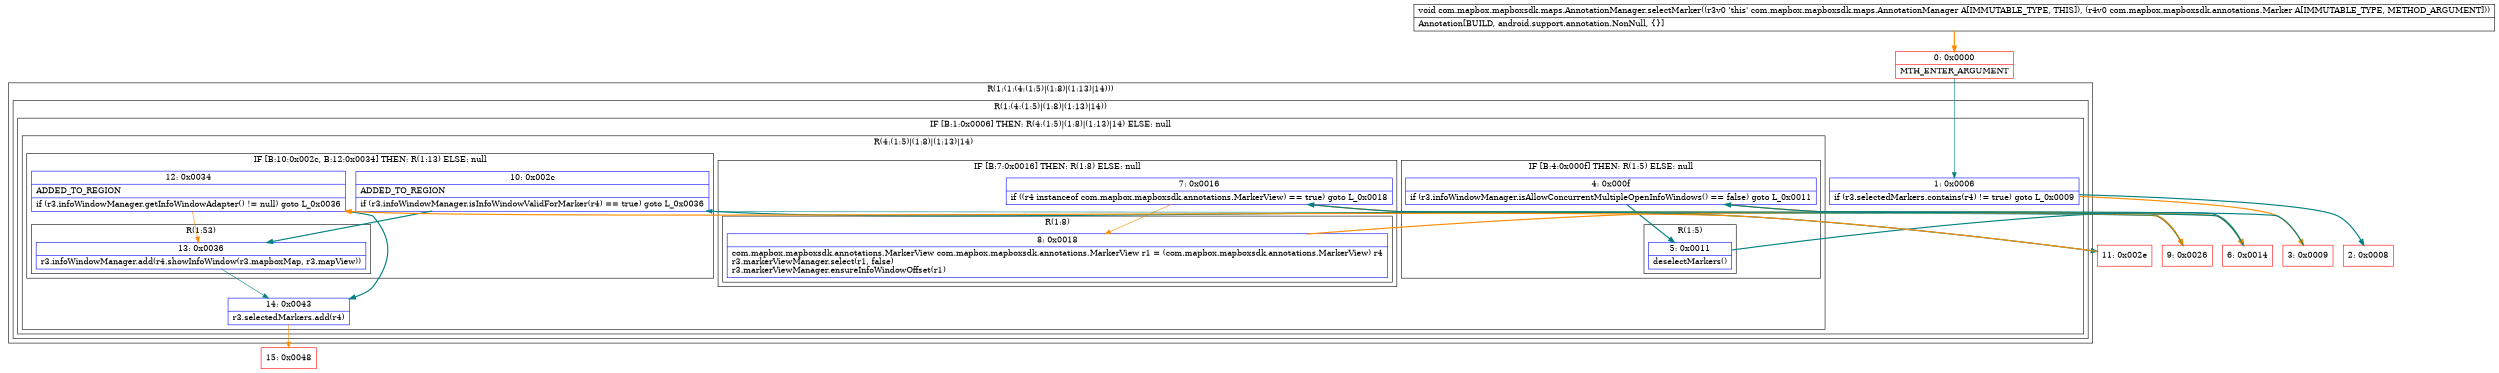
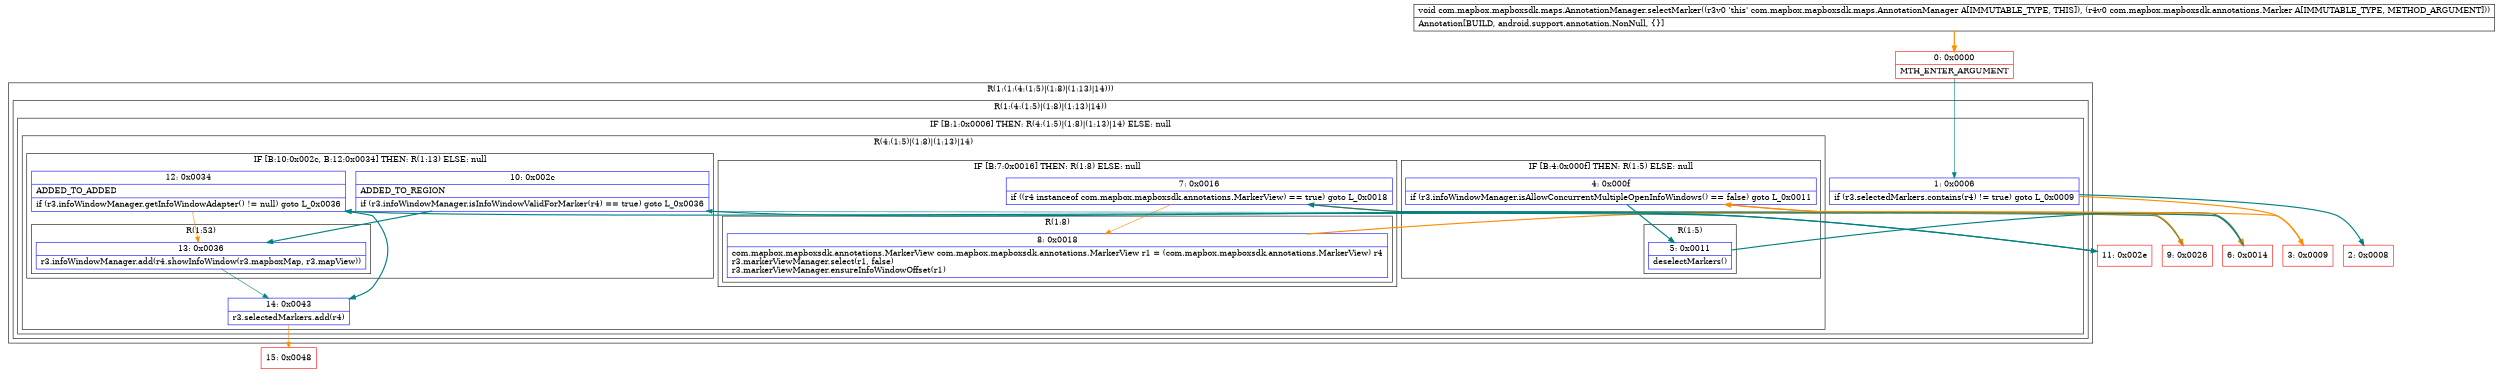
  digraph {
    node [color=blue shape=record]
    edge [color=teal style=bold]
    n1 [label="{5\:\ 0x0011|deselectMarkers()\l}"]
    n2 [label="{4\:\ 0x000f|if (r3.infoWindowManager.isAllowConcurrentMultipleOpenInfoWindows() == false) goto L_0x0011\l}"]
    n3 [label="{8\:\ 0x0018|com.mapbox.mapboxsdk.annotations.MarkerView com.mapbox.mapboxsdk.annotations.MarkerView r1 = (com.mapbox.mapboxsdk.annotations.MarkerView) r4\lr3.markerViewManager.select(r1, false)\lr3.markerViewManager.ensureInfoWindowOffset(r1)\l}"]
    n4 [label="{7\:\ 0x0016|if ((r4 instanceof com.mapbox.mapboxsdk.annotations.MarkerView) == true) goto L_0x0018\l}"]
    n5 [label="{13\:\ 0x0036|r3.infoWindowManager.add(r4.showInfoWindow(r3.mapboxMap, r3.mapView))\l}"]
    n6 [label="{10\:\ 0x002c|ADDED_TO_REGION\l|if (r3.infoWindowManager.isInfoWindowValidForMarker(r4) == true) goto L_0x0036\l}"]
-   n7 [label="{12\:\ 0x0034|ADDED_TO_REGION\l|if (r3.infoWindowManager.getInfoWindowAdapter() != null) goto L_0x0036\l}"]
+   n7 [label="{12\:\ 0x0034|ADDED_TO_ADDED\l|if (r3.infoWindowManager.getInfoWindowAdapter() != null) goto L_0x0036\l}"]
    n8 [label="{14\:\ 0x0043|r3.selectedMarkers.add(r4)\l}"]
    n9 [label="{1\:\ 0x0006|if (r3.selectedMarkers.contains(r4) != true) goto L_0x0009\l}"]
    n10 [color=red label="{6\:\ 0x0014}"]
    n11 [color=red label="{9\:\ 0x0026}"]
    n12 [color=red label="{11\:\ 0x002e}"]
    n13 [color=red label="{15\:\ 0x0048}"]
    n14 [color=red label="{2\:\ 0x0008}"]
    n15 [color=red label="{3\:\ 0x0009}"]
    n16 [color=red label="{0\:\ 0x0000|MTH_ENTER_ARGUMENT\l}"]
    n17 [label="{void com.mapbox.mapboxsdk.maps.AnnotationManager.selectMarker((r3v0 'this' com.mapbox.mapboxsdk.maps.AnnotationManager A[IMMUTABLE_TYPE, THIS]), (r4v0 com.mapbox.mapboxsdk.annotations.Marker A[IMMUTABLE_TYPE, METHOD_ARGUMENT]))  | Annotation[BUILD, android.support.annotation.NonNull, \{\}]\l}" color=""]
    subgraph cluster_1 {
      label="R(1:(1:(4:(1:5)|(1:8)|(1:13)|14)))"
      subgraph cluster_2 {
        label="R(1:(4:(1:5)|(1:8)|(1:13)|14))"
        subgraph cluster_3 {
          label="IF [B:1:0x0006] THEN: R(4:(1:5)|(1:8)|(1:13)|14) ELSE: null"
          n9
          subgraph cluster_4 {
            label="R(4:(1:5)|(1:8)|(1:13)|14)"
            n8
            subgraph cluster_5 {
              label="IF [B:4:0x000f] THEN: R(1:5) ELSE: null"
              n2
              subgraph cluster_6 {
                label="R(1:5)"
                n1
              }
            }
            subgraph cluster_7 {
              label="IF [B:7:0x0016] THEN: R(1:8) ELSE: null"
              n4
              subgraph cluster_8 {
                label="R(1:8)"
                n3
              }
            }
            subgraph cluster_9 {
              label="IF [B:10:0x002c, B:12:0x0034] THEN: R(1:13) ELSE: null"
              n6
              n7
              subgraph cluster_10 {
                label="R(1:53)"
                n5
              }
            }
          }
        }
      }
    }
    n1 -> n10
    n2 -> n1
    n2 -> n10 [color=darkorange]
    n3 -> n11 [color=darkorange]
    n4 -> n3 [color=darkorange style=solid]
    n4 -> n11 [color=darkorange]
    n5 -> n8 [style=solid]
    n6 -> n5
    n6 -> n12
    n7 -> n5 [color=darkorange style=solid]
    n7 -> n8
    n8 -> n13 [color=darkorange style=solid]
    n9 -> n14
    n9 -> n15 [color=darkorange]
    n10 -> n4
    n11 -> n6 [style=solid]
-   n12 -> n7 [color=darkorange]
-   n15 -> n2
+   n12 -> n7
+   n15 -> n2 [color=darkorange]
    n16 -> n9 [style=solid]
    n17 -> n16 [color=darkorange]
  }
